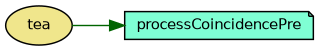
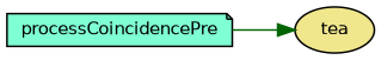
  digraph {
    rankdir=RL
    node [color=black fontname=Helvetica fontsize=10 style=filled]
    n1 [fillcolor=khaki fontcolor=black height=0.2 label=tea shape=ellipse width=0.4]
    n2 [fillcolor=aquamarine height=0.2 label=processCoincidencePre shape=note width=0.4]
-   n2 -> n1 [color=darkgreen dir=back fontname=Helvetica fontsize=10 labelfontname=Helvetica labelfontsize=10 style=solid]
+   n1 -> n2 [color=darkgreen dir=back fontname=Helvetica fontsize=10 labelfontname=Helvetica labelfontsize=10 style=solid]
  }
